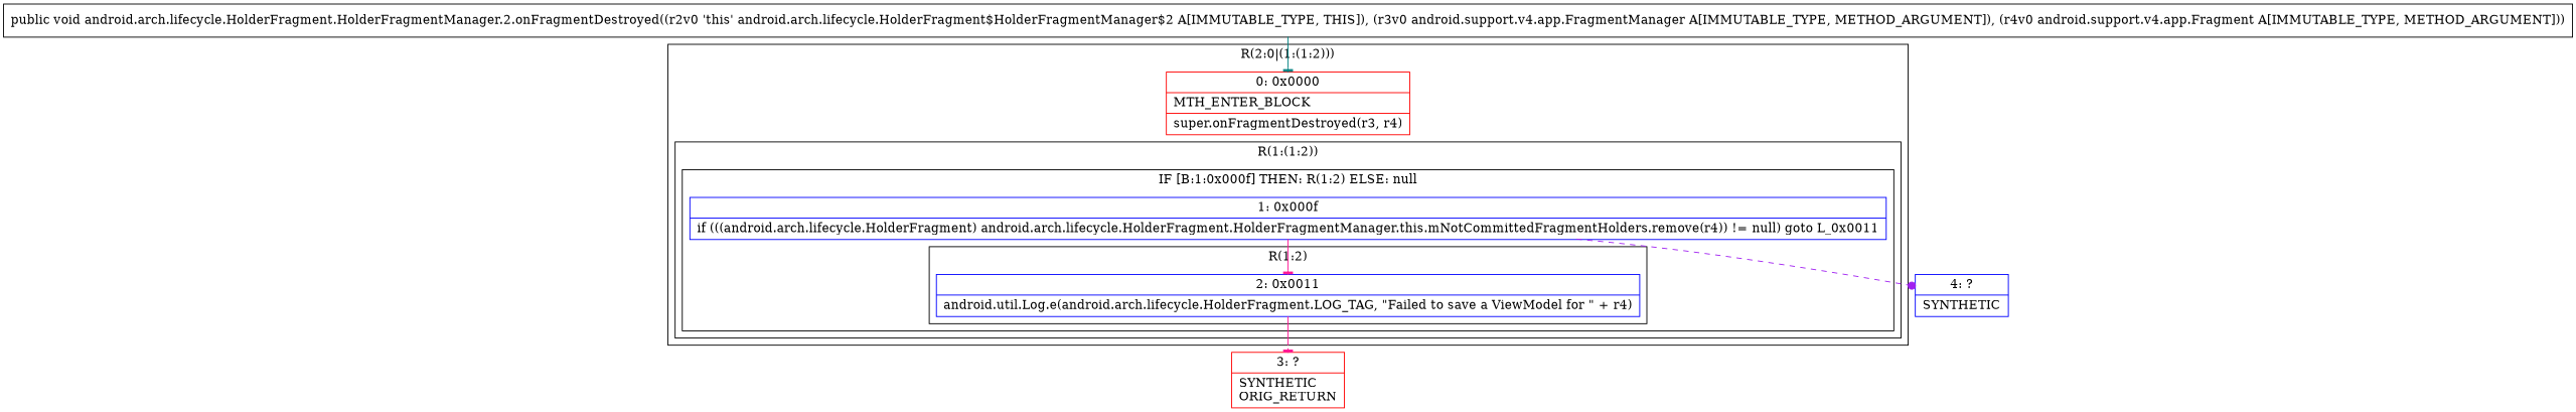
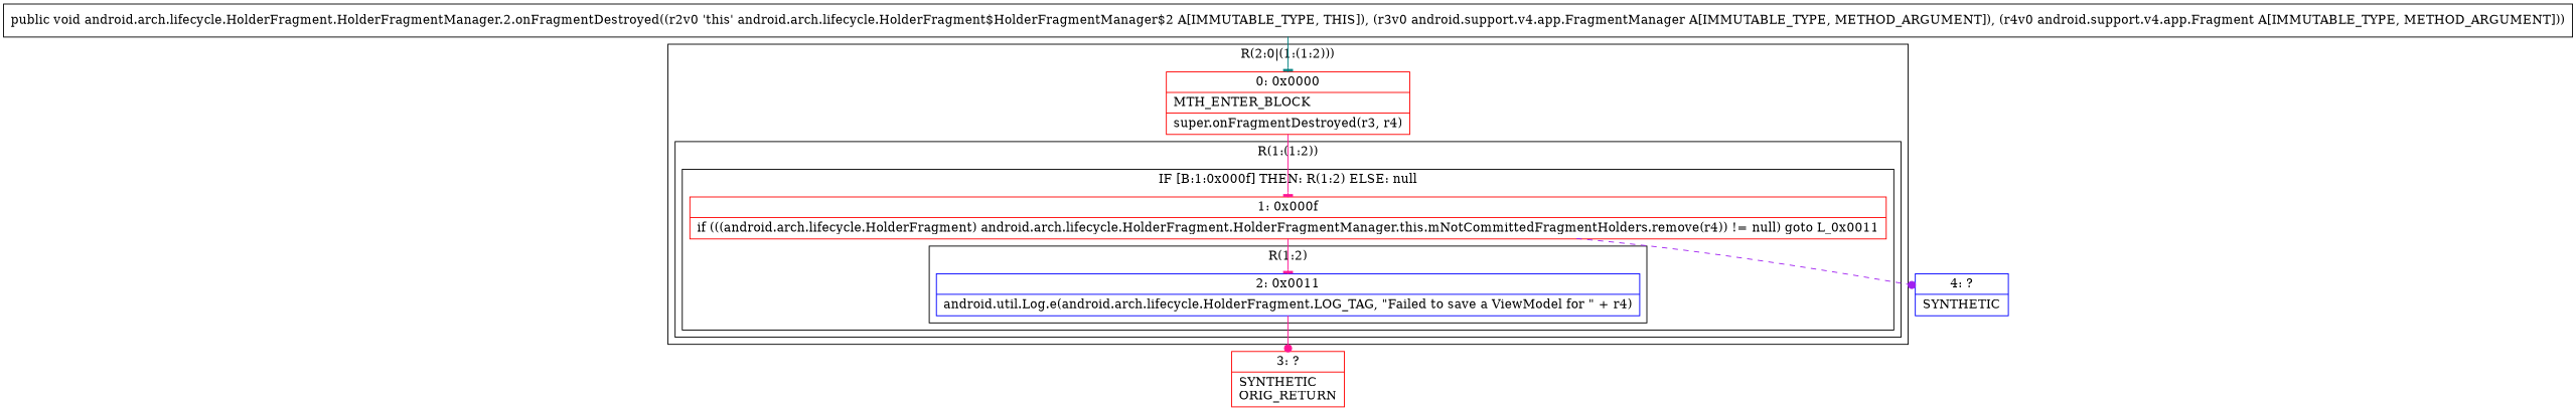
  digraph {
    node [color=blue shape=record]
    edge [arrowhead=tee color=deeppink]
    n1 [label="{2\:\ 0x0011|android.util.Log.e(android.arch.lifecycle.HolderFragment.LOG_TAG, \"Failed to save a ViewModel for \" + r4)\l}"]
-   n2 [label="{1\:\ 0x000f|if (((android.arch.lifecycle.HolderFragment) android.arch.lifecycle.HolderFragment.HolderFragmentManager.this.mNotCommittedFragmentHolders.remove(r4)) != null) goto L_0x0011\l}"]
+   n2 [color=red label="{1\:\ 0x000f|if (((android.arch.lifecycle.HolderFragment) android.arch.lifecycle.HolderFragment.HolderFragmentManager.this.mNotCommittedFragmentHolders.remove(r4)) != null) goto L_0x0011\l}"]
    n3 [color=red label="{0\:\ 0x0000|MTH_ENTER_BLOCK\l|super.onFragmentDestroyed(r3, r4)\l}"]
    n4 [color=red label="{3\:\ ?|SYNTHETIC\lORIG_RETURN\l}"]
    n5 [label="{4\:\ ?|SYNTHETIC\l}"]
    n6 [label="{public void android.arch.lifecycle.HolderFragment.HolderFragmentManager.2.onFragmentDestroyed((r2v0 'this' android.arch.lifecycle.HolderFragment$HolderFragmentManager$2 A[IMMUTABLE_TYPE, THIS]), (r3v0 android.support.v4.app.FragmentManager A[IMMUTABLE_TYPE, METHOD_ARGUMENT]), (r4v0 android.support.v4.app.Fragment A[IMMUTABLE_TYPE, METHOD_ARGUMENT])) }" color=""]
    subgraph cluster_1 {
      label="R(2:0|(1:(1:2)))"
      n3
      subgraph cluster_2 {
        label="R(1:(1:2))"
        subgraph cluster_3 {
          label="IF [B:1:0x000f] THEN: R(1:2) ELSE: null"
          n2
          subgraph cluster_4 {
            label="R(1:2)"
            n1
          }
        }
      }
    }
-   n1 -> n4
+   n1 -> n4 [arrowhead=dot]
    n2 -> n1
    n2 -> n5 [arrowhead=dot color=purple style=dashed]
+   n3 -> n2
    n6 -> n3 [color=teal]
  }
